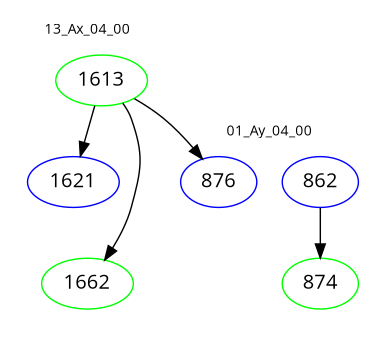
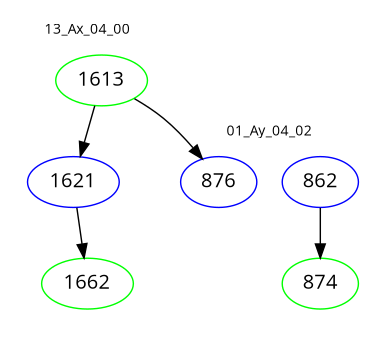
  digraph {
    fontname="Open Sans"
    node [color=green fontname="Open Sans"]
    edge [color=black fontname="Open Sans"]
    n1 [label=1613]
    n2 [color=blue label=1621]
    n3 [label=1662]
    n4 [color=blue label=862]
    n5 [label=874]
    n6 [color=blue label=876]
    subgraph cluster_1 {
      color=white
      fontsize=10
      label="13_Ax_04_00"
      n1
      n2
      n3
    }
    subgraph cluster_2 {
      color=white
      fontsize=10
-     label="01_Ay_04_00"
+     label="01_Ay_04_02"
      n4
      n5
      n6
    }
    n1 -> n2
-   n1 -> n3
+   n2 -> n3
    n1 -> n6
    n4 -> n5
  }
